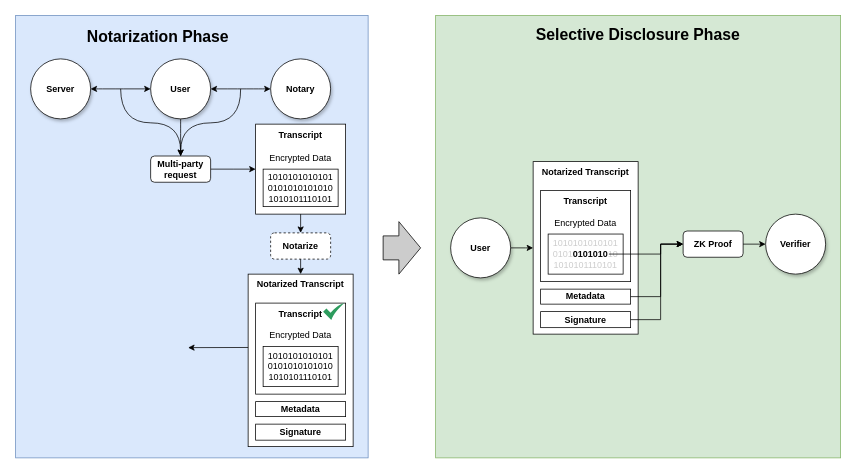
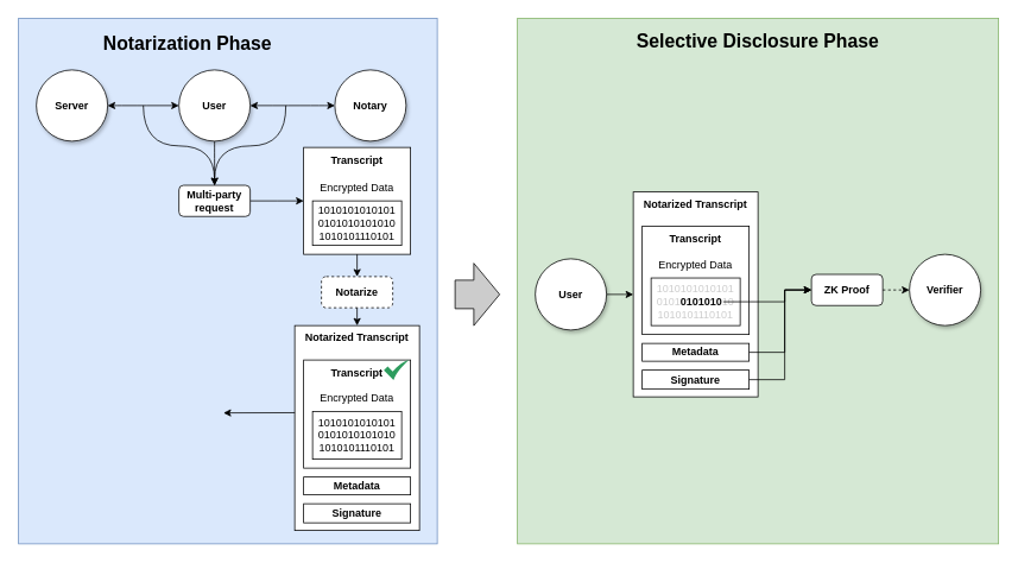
  <mxCell id="0" />
  <mxCell id="1" parent="0" />
  <mxCell id="2" value="" style="shape=singleArrow;whiteSpace=wrap;html=1;fontSize=12;arrowWidth=0.457;arrowSize=0.58;fillColor=#CCCCCC;" parent="1" vertex="1"><mxGeometry x="510" y="295" width="50" height="70" as="geometry" /></mxCell>
  <mxCell id="3" value="" style="rounded=0;whiteSpace=wrap;html=1;fillColor=#d5e8d4;strokeColor=#82b366;" parent="1" vertex="1"><mxGeometry x="580" y="20" width="540" height="590" as="geometry" /></mxCell>
  <mxCell id="4" value="Selective Disclosure Phase" style="text;html=1;strokeColor=none;fillColor=none;align=center;verticalAlign=middle;whiteSpace=wrap;rounded=0;fontStyle=1;fontSize=21;" parent="1" vertex="1"><mxGeometry x="686.087" y="30" width="327.826" height="30" as="geometry" /></mxCell>
  <mxCell id="5" value="" style="group" vertex="1" connectable="0" parent="1"><mxGeometry x="600.002" y="215" width="499.997" height="230" as="geometry" /></mxCell>
  <mxCell id="6" value="&lt;b style=&quot;border-color: var(--border-color);&quot;&gt;ZK Proof&lt;/b&gt;" style="rounded=1;whiteSpace=wrap;html=1;" vertex="1" parent="5"><mxGeometry x="309.998" y="92.5" width="80" height="35" as="geometry" /></mxCell>
- <mxCell id="7" style="edgeStyle=orthogonalEdgeStyle;rounded=0;orthogonalLoop=1;jettySize=auto;html=1;entryX=0;entryY=0.5;entryDx=0;entryDy=0;fontSize=12;fontColor=#000000;startArrow=none;startFill=0;endArrow=classic;endFill=1;fillColor=#000000;exitX=1;exitY=0.5;exitDx=0;exitDy=0;" parent="5" source="6" target="8" edge="1"><mxGeometry relative="1" as="geometry" /></mxCell>
+ <mxCell id="7" style="edgeStyle=orthogonalEdgeStyle;rounded=0;orthogonalLoop=1;jettySize=auto;html=1;entryX=0;entryY=0.5;entryDx=0;entryDy=0;fontSize=12;fontColor=#000000;startArrow=none;startFill=0;endArrow=classic;endFill=1;fillColor=#000000;exitX=1;exitY=0.5;exitDx=0;exitDy=0;dashed=1;" parent="5" source="6" target="8" edge="1"><mxGeometry relative="1" as="geometry" /></mxCell>
  <mxCell id="8" value="&lt;b&gt;Verifier&lt;/b&gt;" style="ellipse;whiteSpace=wrap;html=1;aspect=fixed;shadow=1;" parent="5" vertex="1"><mxGeometry x="419.997" y="70" width="80" height="80" as="geometry" /></mxCell>
  <mxCell id="9" style="edgeStyle=orthogonalEdgeStyle;rounded=0;orthogonalLoop=1;jettySize=auto;html=1;entryX=0;entryY=0.5;entryDx=0;entryDy=0;fontSize=12;fontColor=#000000;startArrow=none;startFill=0;endArrow=classic;endFill=1;fillColor=#000000;" parent="5" source="10" edge="1"><mxGeometry relative="1" as="geometry"><mxPoint x="109.998" y="115" as="targetPoint" /></mxGeometry></mxCell>
  <mxCell id="10" value="&lt;b&gt;User&lt;/b&gt;" style="ellipse;whiteSpace=wrap;html=1;aspect=fixed;shadow=1;" parent="5" vertex="1"><mxGeometry y="75" width="80" height="80" as="geometry" /></mxCell>
  <mxCell id="11" value="" style="rounded=0;whiteSpace=wrap;html=1;fontSize=21;" vertex="1" parent="5"><mxGeometry x="109.998" width="140" height="230" as="geometry" /></mxCell>
  <mxCell id="12" value="Notarized Transcript" style="text;html=1;strokeColor=none;fillColor=none;align=center;verticalAlign=middle;whiteSpace=wrap;rounded=0;fontSize=12;fontStyle=1" vertex="1" parent="5"><mxGeometry x="114.998" width="130" height="28.966" as="geometry" /></mxCell>
  <mxCell id="13" value="" style="rounded=0;whiteSpace=wrap;html=1;align=left;" vertex="1" parent="5"><mxGeometry x="119.998" y="38.62" width="120" height="121.38" as="geometry" /></mxCell>
  <mxCell id="14" value="&lt;b&gt;Transcript&lt;/b&gt;" style="text;html=1;strokeColor=none;fillColor=none;align=center;verticalAlign=middle;whiteSpace=wrap;rounded=0;" vertex="1" parent="5"><mxGeometry x="129.998" y="38.621" width="100" height="28.966" as="geometry" /></mxCell>
  <mxCell id="15" value="&lt;font color=&quot;#cccccc&quot;&gt;1010101010101&lt;br style=&quot;border-color: var(--border-color);&quot;&gt;0101&lt;/font&gt;&lt;font color=&quot;#080808&quot;&gt;&lt;b&gt;0101010&lt;/b&gt;&lt;/font&gt;&lt;font color=&quot;#cccccc&quot;&gt;10&lt;br style=&quot;border-color: var(--border-color);&quot;&gt;1010101110101&lt;/font&gt;" style="rounded=0;whiteSpace=wrap;html=1;" vertex="1" parent="5"><mxGeometry x="129.998" y="96.55" width="100" height="53.45" as="geometry" /></mxCell>
  <mxCell id="16" value="Encrypted Data" style="text;html=1;strokeColor=none;fillColor=none;align=center;verticalAlign=middle;whiteSpace=wrap;rounded=0;" vertex="1" parent="5"><mxGeometry x="134.998" y="67.586" width="90" height="28.966" as="geometry" /></mxCell>
  <mxCell id="17" value="&lt;b&gt;Signature&lt;/b&gt;" style="rounded=0;whiteSpace=wrap;html=1;fontSize=12;" vertex="1" parent="5"><mxGeometry x="119.998" y="200" width="120" height="21.38" as="geometry" /></mxCell>
  <mxCell id="18" value="&lt;b&gt;Metadata&lt;/b&gt;" style="rounded=0;whiteSpace=wrap;html=1;fontSize=12;" vertex="1" parent="5"><mxGeometry x="119.998" y="170" width="120" height="20" as="geometry" /></mxCell>
  <mxCell id="19" style="edgeStyle=elbowEdgeStyle;rounded=0;orthogonalLoop=1;jettySize=auto;html=1;exitX=1;exitY=0.5;exitDx=0;exitDy=0;entryX=0;entryY=0.5;entryDx=0;entryDy=0;fontSize=12;fontColor=#000000;startArrow=none;startFill=0;endArrow=classic;endFill=1;fillColor=#000000;" parent="5" source="17" target="6" edge="1"><mxGeometry relative="1" as="geometry"><Array as="points"><mxPoint x="279.998" y="155" /></Array><mxPoint x="239.998" y="235" as="sourcePoint" /></mxGeometry></mxCell>
  <mxCell id="20" style="edgeStyle=elbowEdgeStyle;rounded=0;orthogonalLoop=1;jettySize=auto;html=1;fontSize=12;fontColor=#000000;startArrow=none;startFill=0;endArrow=classic;endFill=1;fillColor=#000000;exitX=1;exitY=0.5;exitDx=0;exitDy=0;entryX=0;entryY=0.5;entryDx=0;entryDy=0;" parent="5" source="18" edge="1" target="6"><mxGeometry relative="1" as="geometry"><mxPoint x="319.998" y="110" as="targetPoint" /><Array as="points"><mxPoint x="279.998" y="145" /></Array><mxPoint x="239.998" y="195.034" as="sourcePoint" /></mxGeometry></mxCell>
  <mxCell id="21" value="" style="endArrow=classic;html=1;rounded=0;fontSize=12;fontColor=#000000;fillColor=#000000;edgeStyle=elbowEdgeStyle;exitX=1;exitY=0.5;exitDx=0;exitDy=0;entryX=0;entryY=0.5;entryDx=0;entryDy=0;" parent="5" source="22" target="6" edge="1"><mxGeometry width="50" height="50" relative="1" as="geometry"><mxPoint x="209.998" y="109.96" as="sourcePoint" /><mxPoint x="319.998" y="175" as="targetPoint" /><Array as="points"><mxPoint x="279.998" y="115" /></Array></mxGeometry></mxCell>
  <mxCell id="22" value="&lt;b style=&quot;border-color: var(--border-color); color: rgb(8, 8, 8); font-family: Helvetica; font-size: 12px; font-style: normal; font-variant-ligatures: normal; font-variant-caps: normal; letter-spacing: normal; orphans: 2; text-align: center; text-indent: 0px; text-transform: none; widows: 2; word-spacing: 0px; -webkit-text-stroke-width: 0px; background-color: rgb(251, 251, 251); text-decoration-thickness: initial; text-decoration-style: initial; text-decoration-color: initial;&quot;&gt;0&lt;/b&gt;" style="text;whiteSpace=wrap;html=1;fillColor=none;textOpacity=0;" vertex="1" parent="5"><mxGeometry x="201.998" y="118.27" width="9" height="10" as="geometry" /></mxCell>
  <mxCell id="23" value="" style="rounded=0;whiteSpace=wrap;html=1;fillColor=#dae8fc;strokeColor=#6c8ebf;container=0;" parent="1" vertex="1"><mxGeometry x="20" y="20" width="470" height="590" as="geometry" /></mxCell>
  <mxCell id="24" value="&lt;b&gt;Server&lt;/b&gt;" style="ellipse;whiteSpace=wrap;html=1;aspect=fixed;shadow=1;" parent="1" vertex="1"><mxGeometry x="40" y="78" width="80" height="80" as="geometry" /></mxCell>
  <mxCell id="25" value="&lt;b&gt;User&lt;/b&gt;" style="ellipse;whiteSpace=wrap;html=1;aspect=fixed;shadow=1;" parent="1" vertex="1"><mxGeometry x="200" y="78" width="80" height="80" as="geometry" /></mxCell>
  <mxCell id="26" style="edgeStyle=orthogonalEdgeStyle;curved=1;rounded=0;orthogonalLoop=1;jettySize=auto;html=1;exitX=1;exitY=0.5;exitDx=0;exitDy=0;entryX=0;entryY=0.5;entryDx=0;entryDy=0;startArrow=classic;startFill=1;endArrow=classic;endFill=1;" parent="1" source="24" target="25" edge="1"><mxGeometry relative="1" as="geometry" /></mxCell>
  <mxCell id="27" style="edgeStyle=orthogonalEdgeStyle;curved=1;rounded=0;orthogonalLoop=1;jettySize=auto;html=1;entryX=1;entryY=0.5;entryDx=0;entryDy=0;startArrow=classic;startFill=1;endArrow=classic;endFill=1;" parent="1" source="28" target="25" edge="1"><mxGeometry relative="1" as="geometry" /></mxCell>
- <mxCell id="28" value="&lt;b&gt;Notary&lt;/b&gt;" style="ellipse;whiteSpace=wrap;html=1;aspect=fixed;shadow=1;" parent="1" vertex="1"><mxGeometry x="360" y="78" width="80" height="80" as="geometry" /></mxCell>
+ <mxCell id="28" value="&lt;b&gt;Notary&lt;/b&gt;" style="ellipse;whiteSpace=wrap;html=1;aspect=fixed;shadow=1;" parent="1" vertex="1"><mxGeometry x="375" y="78" width="80" height="80" as="geometry" /></mxCell>
  <mxCell id="29" style="edgeStyle=orthogonalEdgeStyle;curved=1;rounded=0;orthogonalLoop=1;jettySize=auto;html=1;startArrow=classic;startFill=1;endArrow=none;endFill=0;exitX=0.5;exitY=0;exitDx=0;exitDy=0;" parent="1" source="51" edge="1"><mxGeometry relative="1" as="geometry"><mxPoint x="320" y="118" as="targetPoint" /><mxPoint x="240" y="223" as="sourcePoint" /></mxGeometry></mxCell>
  <mxCell id="30" style="edgeStyle=orthogonalEdgeStyle;curved=1;rounded=0;orthogonalLoop=1;jettySize=auto;html=1;startArrow=classic;startFill=1;endArrow=none;endFill=0;exitX=0.5;exitY=0;exitDx=0;exitDy=0;" parent="1" source="51" edge="1"><mxGeometry relative="1" as="geometry"><mxPoint x="160" y="118" as="targetPoint" /><mxPoint x="240" y="223" as="sourcePoint" /></mxGeometry></mxCell>
  <mxCell id="31" style="edgeStyle=orthogonalEdgeStyle;curved=1;rounded=0;orthogonalLoop=1;jettySize=auto;html=1;entryX=0.5;entryY=0;entryDx=0;entryDy=0;startArrow=none;startFill=0;endArrow=none;endFill=0;" parent="1" source="25" target="51" edge="1"><mxGeometry relative="1" as="geometry" /></mxCell>
  <mxCell id="32" value="Notarization Phase" style="text;html=1;strokeColor=none;fillColor=none;align=center;verticalAlign=middle;whiteSpace=wrap;rounded=0;fontStyle=1;fontSize=21;" parent="1" vertex="1"><mxGeometry x="110" y="25.319" width="200" height="45.957" as="geometry" /></mxCell>
  <mxCell id="33" style="edgeStyle=elbowEdgeStyle;rounded=0;orthogonalLoop=1;jettySize=auto;html=1;exitX=1;exitY=0.5;exitDx=0;exitDy=0;entryX=0;entryY=0.5;entryDx=0;entryDy=0;" edge="1" parent="1" source="51" target="45"><mxGeometry relative="1" as="geometry"><mxPoint x="340" y="268" as="targetPoint" /><mxPoint x="270" y="238" as="sourcePoint" /></mxGeometry></mxCell>
  <mxCell id="34" value="" style="group" vertex="1" connectable="0" parent="1"><mxGeometry x="330" y="365" width="140" height="230" as="geometry" /></mxCell>
  <mxCell id="35" value="" style="rounded=0;whiteSpace=wrap;html=1;fontSize=21;" parent="34" vertex="1"><mxGeometry width="140" height="230" as="geometry" /></mxCell>
  <mxCell id="36" value="Notarized Transcript" style="text;html=1;strokeColor=none;fillColor=none;align=center;verticalAlign=middle;whiteSpace=wrap;rounded=0;fontSize=12;fontStyle=1" parent="34" vertex="1"><mxGeometry x="5" width="130" height="28.966" as="geometry" /></mxCell>
  <mxCell id="37" value="" style="rounded=0;whiteSpace=wrap;html=1;align=left;" parent="34" vertex="1"><mxGeometry x="10" y="38.62" width="120" height="121.38" as="geometry" /></mxCell>
  <mxCell id="38" value="&lt;b&gt;Transcript&lt;/b&gt;" style="text;html=1;strokeColor=none;fillColor=none;align=center;verticalAlign=middle;whiteSpace=wrap;rounded=0;" parent="34" vertex="1"><mxGeometry x="20" y="38.621" width="100" height="28.966" as="geometry" /></mxCell>
  <mxCell id="39" value="1010101010101&lt;br style=&quot;border-color: var(--border-color);&quot;&gt;0101010101010&lt;br style=&quot;border-color: var(--border-color);&quot;&gt;1010101110101" style="rounded=0;whiteSpace=wrap;html=1;" parent="34" vertex="1"><mxGeometry x="20" y="96.55" width="100" height="53.45" as="geometry" /></mxCell>
  <mxCell id="40" value="Encrypted Data" style="text;html=1;strokeColor=none;fillColor=none;align=center;verticalAlign=middle;whiteSpace=wrap;rounded=0;" parent="34" vertex="1"><mxGeometry x="25" y="67.586" width="90" height="28.966" as="geometry" /></mxCell>
  <mxCell id="41" value="&lt;b&gt;Signature&lt;/b&gt;" style="rounded=0;whiteSpace=wrap;html=1;fontSize=12;" parent="34" vertex="1"><mxGeometry x="10" y="200" width="120" height="21.38" as="geometry" /></mxCell>
  <mxCell id="42" value="&lt;b&gt;Metadata&lt;/b&gt;" style="rounded=0;whiteSpace=wrap;html=1;fontSize=12;" parent="34" vertex="1"><mxGeometry x="10" y="170" width="120" height="20" as="geometry" /></mxCell>
  <mxCell id="43" value="" style="sketch=0;html=1;aspect=fixed;strokeColor=none;shadow=0;align=center;verticalAlign=top;fillColor=#2D9C5E;shape=mxgraph.gcp2.check;fontSize=21;" parent="34" vertex="1"><mxGeometry x="100" y="38.62" width="27.97" height="22.38" as="geometry" /></mxCell>
  <mxCell id="44" value="" style="group" vertex="1" connectable="0" parent="1"><mxGeometry x="340" y="165" width="120" height="120" as="geometry" /></mxCell>
  <mxCell id="45" value="" style="rounded=0;whiteSpace=wrap;html=1;align=left;" parent="44" vertex="1"><mxGeometry width="120" height="120" as="geometry" /></mxCell>
  <mxCell id="46" value="Transcript" style="text;html=1;strokeColor=none;fillColor=none;align=center;verticalAlign=middle;whiteSpace=wrap;rounded=0;fontStyle=1" parent="44" vertex="1"><mxGeometry x="10" width="100" height="30" as="geometry" /></mxCell>
  <mxCell id="47" value="1010101010101&lt;br style=&quot;border-color: var(--border-color);&quot;&gt;0101010101010&lt;br style=&quot;border-color: var(--border-color);&quot;&gt;1010101110101" style="rounded=0;whiteSpace=wrap;html=1;" parent="44" vertex="1"><mxGeometry x="10" y="60" width="100" height="50" as="geometry" /></mxCell>
  <mxCell id="48" value="Encrypted Data" style="text;html=1;strokeColor=none;fillColor=none;align=center;verticalAlign=middle;whiteSpace=wrap;rounded=0;" parent="44" vertex="1"><mxGeometry x="15" y="30" width="90" height="30" as="geometry" /></mxCell>
  <mxCell id="49" value="" style="endArrow=classic;html=1;rounded=0;" edge="1" parent="1"><mxGeometry width="50" height="50" relative="1" as="geometry"><mxPoint x="330" y="462.8" as="sourcePoint" /><mxPoint x="250" y="463" as="targetPoint" /></mxGeometry></mxCell>
  <mxCell id="50" value="&lt;b style=&quot;border-color: var(--border-color);&quot;&gt;Notarize&lt;/b&gt;" style="rounded=1;whiteSpace=wrap;html=1;dashed=1;" vertex="1" parent="1"><mxGeometry x="360" y="310" width="80" height="35" as="geometry" /></mxCell>
  <mxCell id="51" value="&lt;b style=&quot;border-color: var(--border-color);&quot;&gt;Multi-party request&lt;/b&gt;" style="rounded=1;whiteSpace=wrap;html=1;" vertex="1" parent="1"><mxGeometry x="200" y="207.5" width="80" height="35" as="geometry" /></mxCell>
  <mxCell id="52" value="" style="endArrow=classic;html=1;rounded=0;entryX=0.5;entryY=0;entryDx=0;entryDy=0;" edge="1" parent="1" source="45" target="50"><mxGeometry width="50" height="50" relative="1" as="geometry"><mxPoint x="370" y="298" as="sourcePoint" /><mxPoint x="420" y="248" as="targetPoint" /></mxGeometry></mxCell>
  <mxCell id="53" value="" style="endArrow=classic;html=1;rounded=0;entryX=0.5;entryY=0;entryDx=0;entryDy=0;exitX=0.5;exitY=1;exitDx=0;exitDy=0;" edge="1" parent="1" source="50" target="36"><mxGeometry width="50" height="50" relative="1" as="geometry"><mxPoint x="400" y="338" as="sourcePoint" /><mxPoint x="420" y="318" as="targetPoint" /></mxGeometry></mxCell>
